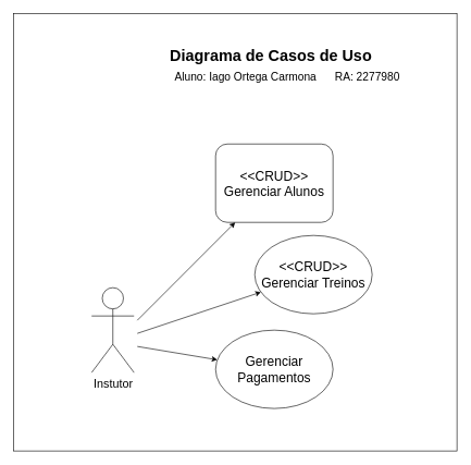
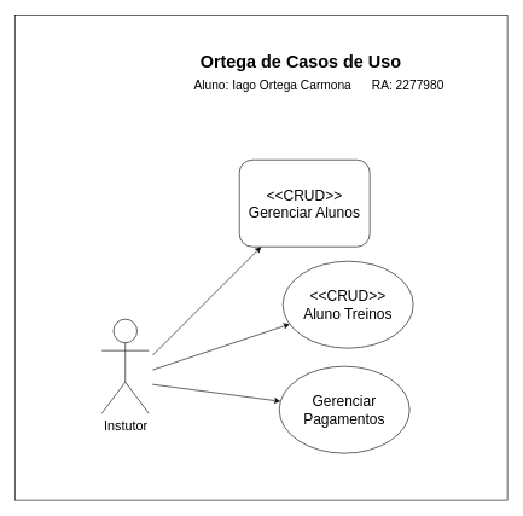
  <mxCell id="0" />
  <mxCell id="1" parent="0" />
- <mxCell id="2" value="&lt;b&gt;&lt;font style=&quot;font-size: 24px;&quot;&gt;Diagrama de Casos de Uso&lt;/font&gt;&lt;/b&gt;" style="text;html=1;strokeColor=none;fillColor=none;align=center;verticalAlign=middle;whiteSpace=wrap;rounded=0;" parent="1" vertex="1"><mxGeometry x="250" y="70" width="330" height="30" as="geometry" /></mxCell>
+ <mxCell id="2" value="&lt;b&gt;&lt;font style=&quot;font-size: 24px;&quot;&gt;Ortega de Casos de Uso&lt;/font&gt;&lt;/b&gt;" style="text;html=1;strokeColor=none;fillColor=none;align=center;verticalAlign=middle;whiteSpace=wrap;rounded=0;" parent="1" vertex="1"><mxGeometry x="250" y="70" width="330" height="30" as="geometry" /></mxCell>
  <mxCell id="3" value="&lt;font style=&quot;font-size: 17px;&quot;&gt;Aluno: Iago Ortega Carmona&amp;nbsp; &amp;nbsp; &amp;nbsp; RA: 2277980&lt;/font&gt;" style="text;html=1;strokeColor=none;fillColor=none;align=center;verticalAlign=middle;whiteSpace=wrap;rounded=0;fontSize=24;" parent="1" vertex="1"><mxGeometry x="250" y="100" width="380" height="30" as="geometry" /></mxCell>
  <mxCell id="4" value="&lt;font style=&quot;font-size: 18px;&quot;&gt;Instutor&lt;/font&gt;" style="shape=umlActor;verticalLabelPosition=bottom;verticalAlign=top;html=1;outlineConnect=0;" parent="1" vertex="1"><mxGeometry x="140" y="440" width="65" height="130" as="geometry" /></mxCell>
- <mxCell id="5" value="Gerenciar&lt;br&gt;Pagamentos" style="ellipse;whiteSpace=wrap;html=1;fontSize=20;" parent="1" vertex="1"><mxGeometry x="330" y="505" width="180" height="120" as="geometry" /></mxCell>
- <mxCell id="6" value="&amp;lt;&amp;lt;CRUD&amp;gt;&amp;gt;&lt;br&gt;Gerenciar Treinos" style="ellipse;whiteSpace=wrap;html=1;fontSize=20;" parent="1" vertex="1"><mxGeometry x="390" y="360" width="180" height="120" as="geometry" /></mxCell>
+ <mxCell id="5" value="Gerenciar&lt;br&gt;Pagamentos" style="ellipse;whiteSpace=wrap;html=1;fontSize=20;" parent="1" vertex="1"><mxGeometry x="385" y="505" width="180" height="120" as="geometry" /></mxCell>
+ <mxCell id="6" value="&amp;lt;&amp;lt;CRUD&amp;gt;&amp;gt;&lt;br&gt;Aluno Treinos" style="ellipse;whiteSpace=wrap;html=1;fontSize=20;" parent="1" vertex="1"><mxGeometry x="390" y="360" width="180" height="120" as="geometry" /></mxCell>
  <mxCell id="7" value="&amp;lt;&amp;lt;CRUD&amp;gt;&amp;gt;&lt;br&gt;Gerenciar Alunos" style="whiteSpace=wrap;html=1;fontSize=20;rounded=1;" parent="1" vertex="1"><mxGeometry x="330" y="220" width="180" height="120" as="geometry" /></mxCell>
  <mxCell id="8" value="" style="endArrow=classic;html=1;rounded=0;fontSize=20;" parent="1" target="5" edge="1"><mxGeometry width="50" height="50" relative="1" as="geometry"><mxPoint x="210" y="530" as="sourcePoint" /><mxPoint x="600" y="430" as="targetPoint" /></mxGeometry></mxCell>
  <mxCell id="9" value="" style="endArrow=classic;html=1;rounded=0;fontSize=20;" parent="1" target="6" edge="1"><mxGeometry width="50" height="50" relative="1" as="geometry"><mxPoint x="210" y="510" as="sourcePoint" /><mxPoint x="344.275" y="556.728" as="targetPoint" /></mxGeometry></mxCell>
  <mxCell id="10" value="" style="endArrow=classic;html=1;rounded=0;fontSize=20;" parent="1" target="7" edge="1"><mxGeometry width="50" height="50" relative="1" as="geometry"><mxPoint x="210" y="490" as="sourcePoint" /><mxPoint x="409.502" y="456.833" as="targetPoint" /></mxGeometry></mxCell>
  <mxCell id="11" value="" style="rounded=0;whiteSpace=wrap;html=1;fontSize=20;fillColor=none;" parent="1" vertex="1"><mxGeometry x="20" y="20" width="680" height="670" as="geometry" /></mxCell>
